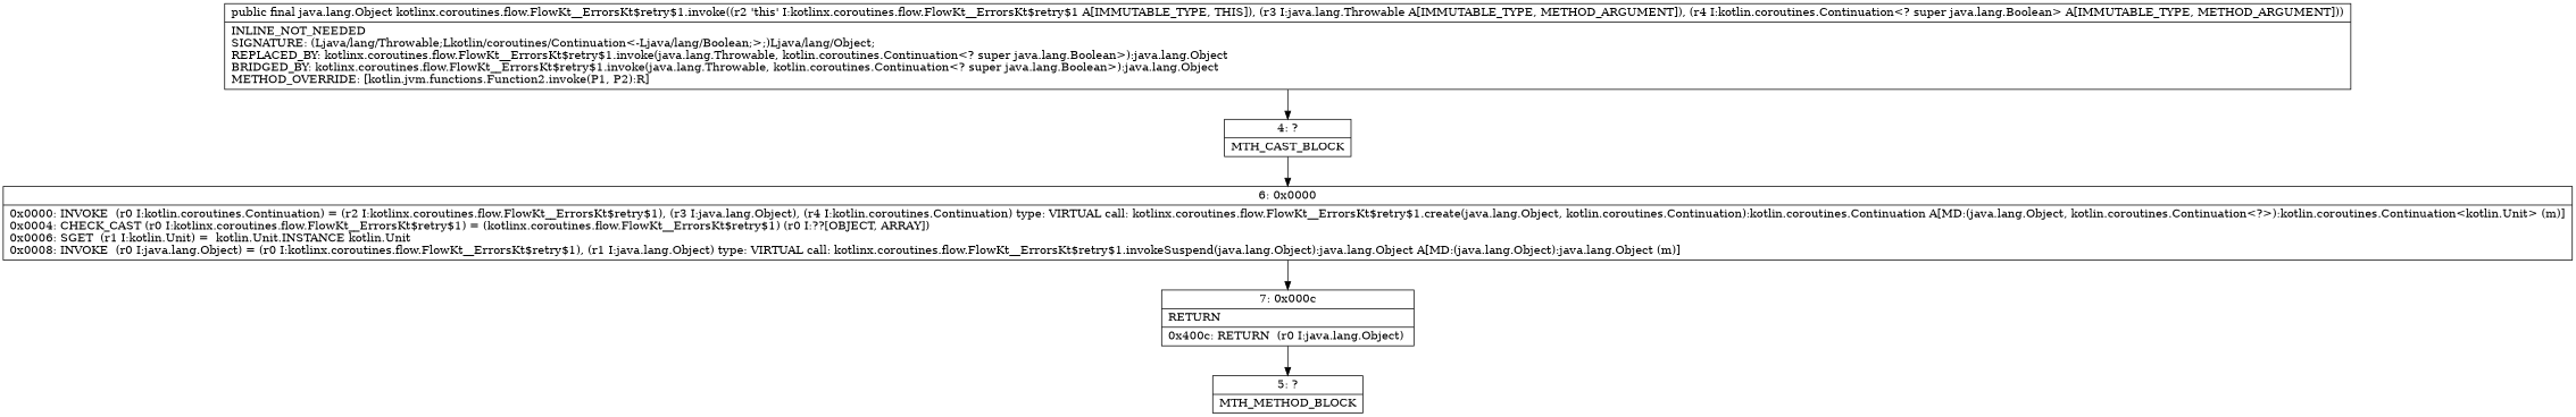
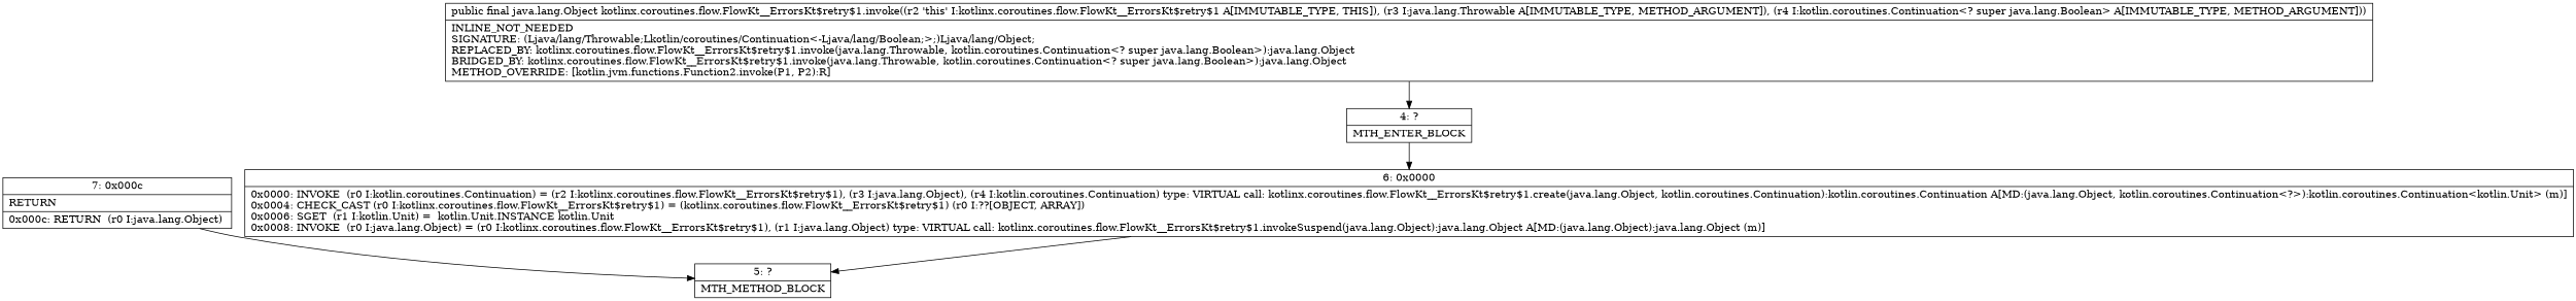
  digraph {
    node [shape=record]
-   n1 [label="{4\:\ ?|MTH_CAST_BLOCK\l}"]
+   n1 [label="{4\:\ ?|MTH_ENTER_BLOCK\l}"]
    n2 [label="{6\:\ 0x0000|0x0000: INVOKE  (r0 I:kotlin.coroutines.Continuation) = (r2 I:kotlinx.coroutines.flow.FlowKt__ErrorsKt$retry$1), (r3 I:java.lang.Object), (r4 I:kotlin.coroutines.Continuation) type: VIRTUAL call: kotlinx.coroutines.flow.FlowKt__ErrorsKt$retry$1.create(java.lang.Object, kotlin.coroutines.Continuation):kotlin.coroutines.Continuation A[MD:(java.lang.Object, kotlin.coroutines.Continuation\<?\>):kotlin.coroutines.Continuation\<kotlin.Unit\> (m)]\l0x0004: CHECK_CAST (r0 I:kotlinx.coroutines.flow.FlowKt__ErrorsKt$retry$1) = (kotlinx.coroutines.flow.FlowKt__ErrorsKt$retry$1) (r0 I:??[OBJECT, ARRAY]) \l0x0006: SGET  (r1 I:kotlin.Unit) =  kotlin.Unit.INSTANCE kotlin.Unit \l0x0008: INVOKE  (r0 I:java.lang.Object) = (r0 I:kotlinx.coroutines.flow.FlowKt__ErrorsKt$retry$1), (r1 I:java.lang.Object) type: VIRTUAL call: kotlinx.coroutines.flow.FlowKt__ErrorsKt$retry$1.invokeSuspend(java.lang.Object):java.lang.Object A[MD:(java.lang.Object):java.lang.Object (m)]\l}"]
-   n3 [label="{7\:\ 0x000c|RETURN\l|0x400c: RETURN  (r0 I:java.lang.Object) \l}"]
+   n3 [label="{7\:\ 0x000c|RETURN\l|0x000c: RETURN  (r0 I:java.lang.Object) \l}"]
    n4 [label="{5\:\ ?|MTH_METHOD_BLOCK\l}"]
    n5 [label="{public final java.lang.Object kotlinx.coroutines.flow.FlowKt__ErrorsKt$retry$1.invoke((r2 'this' I:kotlinx.coroutines.flow.FlowKt__ErrorsKt$retry$1 A[IMMUTABLE_TYPE, THIS]), (r3 I:java.lang.Throwable A[IMMUTABLE_TYPE, METHOD_ARGUMENT]), (r4 I:kotlin.coroutines.Continuation\<? super java.lang.Boolean\> A[IMMUTABLE_TYPE, METHOD_ARGUMENT]))  | INLINE_NOT_NEEDED\lSIGNATURE: (Ljava\/lang\/Throwable;Lkotlin\/coroutines\/Continuation\<\-Ljava\/lang\/Boolean;\>;)Ljava\/lang\/Object;\lREPLACED_BY: kotlinx.coroutines.flow.FlowKt__ErrorsKt$retry$1.invoke(java.lang.Throwable, kotlin.coroutines.Continuation\<? super java.lang.Boolean\>):java.lang.Object\lBRIDGED_BY: kotlinx.coroutines.flow.FlowKt__ErrorsKt$retry$1.invoke(java.lang.Throwable, kotlin.coroutines.Continuation\<? super java.lang.Boolean\>):java.lang.Object\lMETHOD_OVERRIDE: [kotlin.jvm.functions.Function2.invoke(P1, P2):R]\l}"]
    n1 -> n2
-   n2 -> n3
+   n2 -> n4
    n3 -> n4
    n5 -> n1
  }
